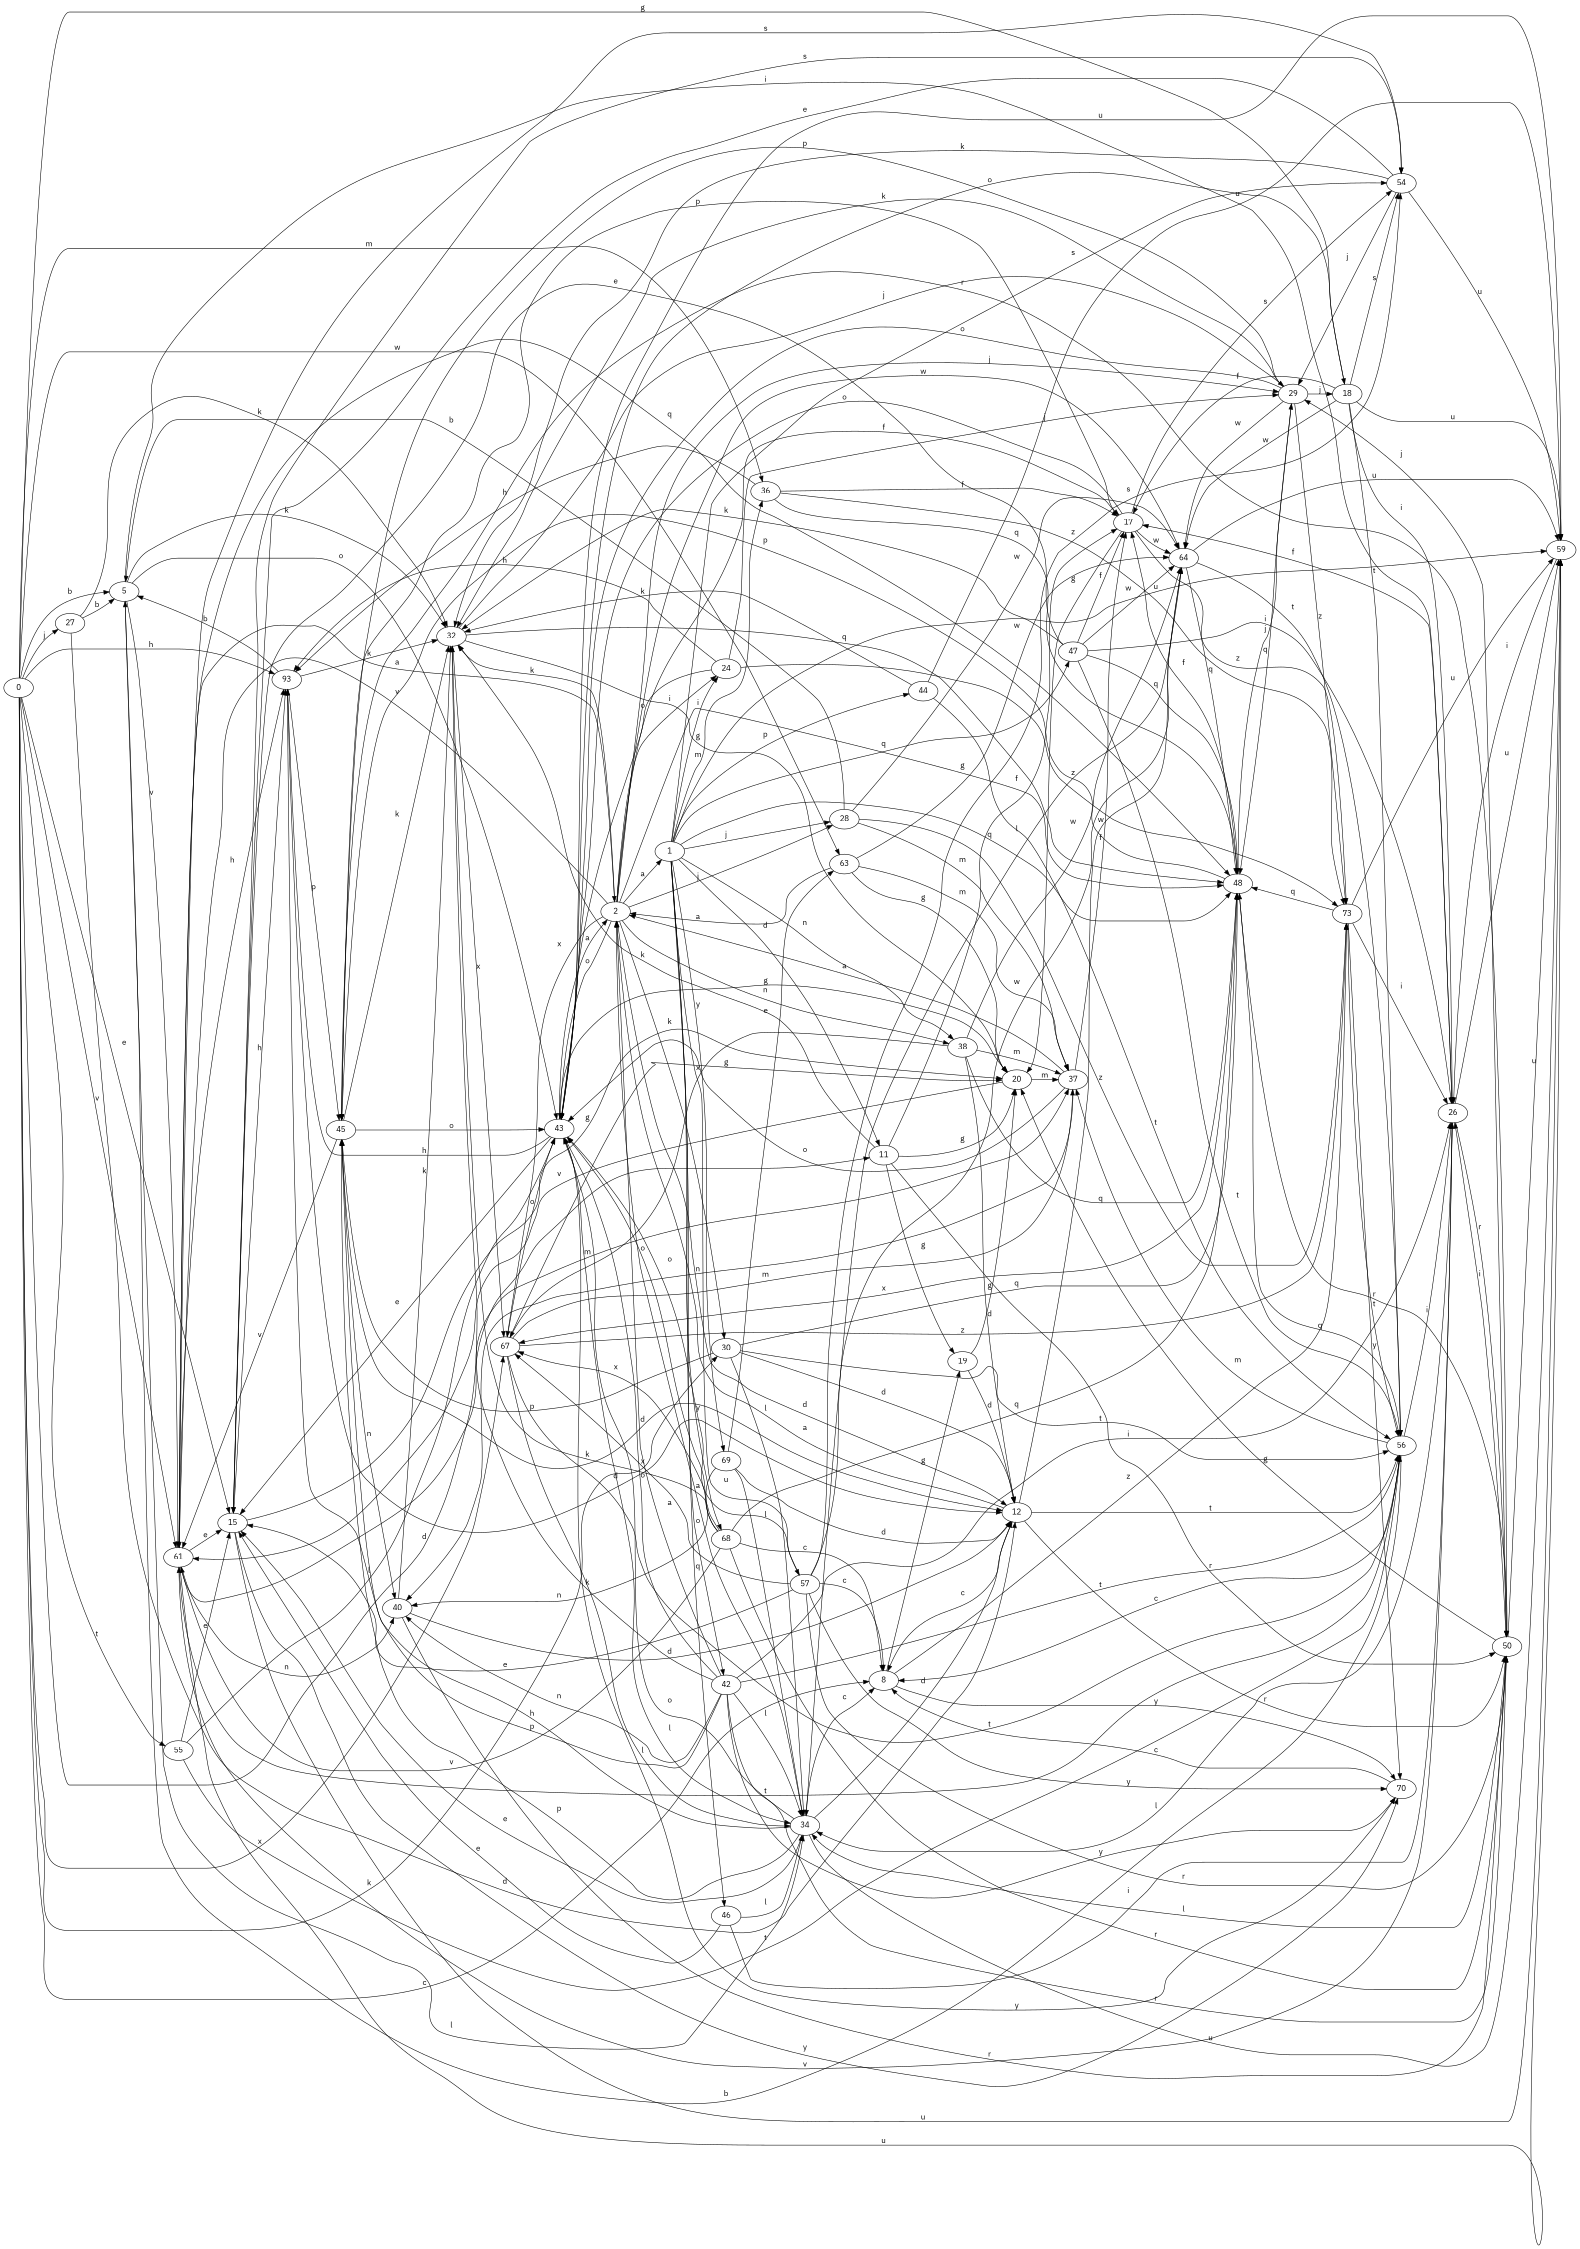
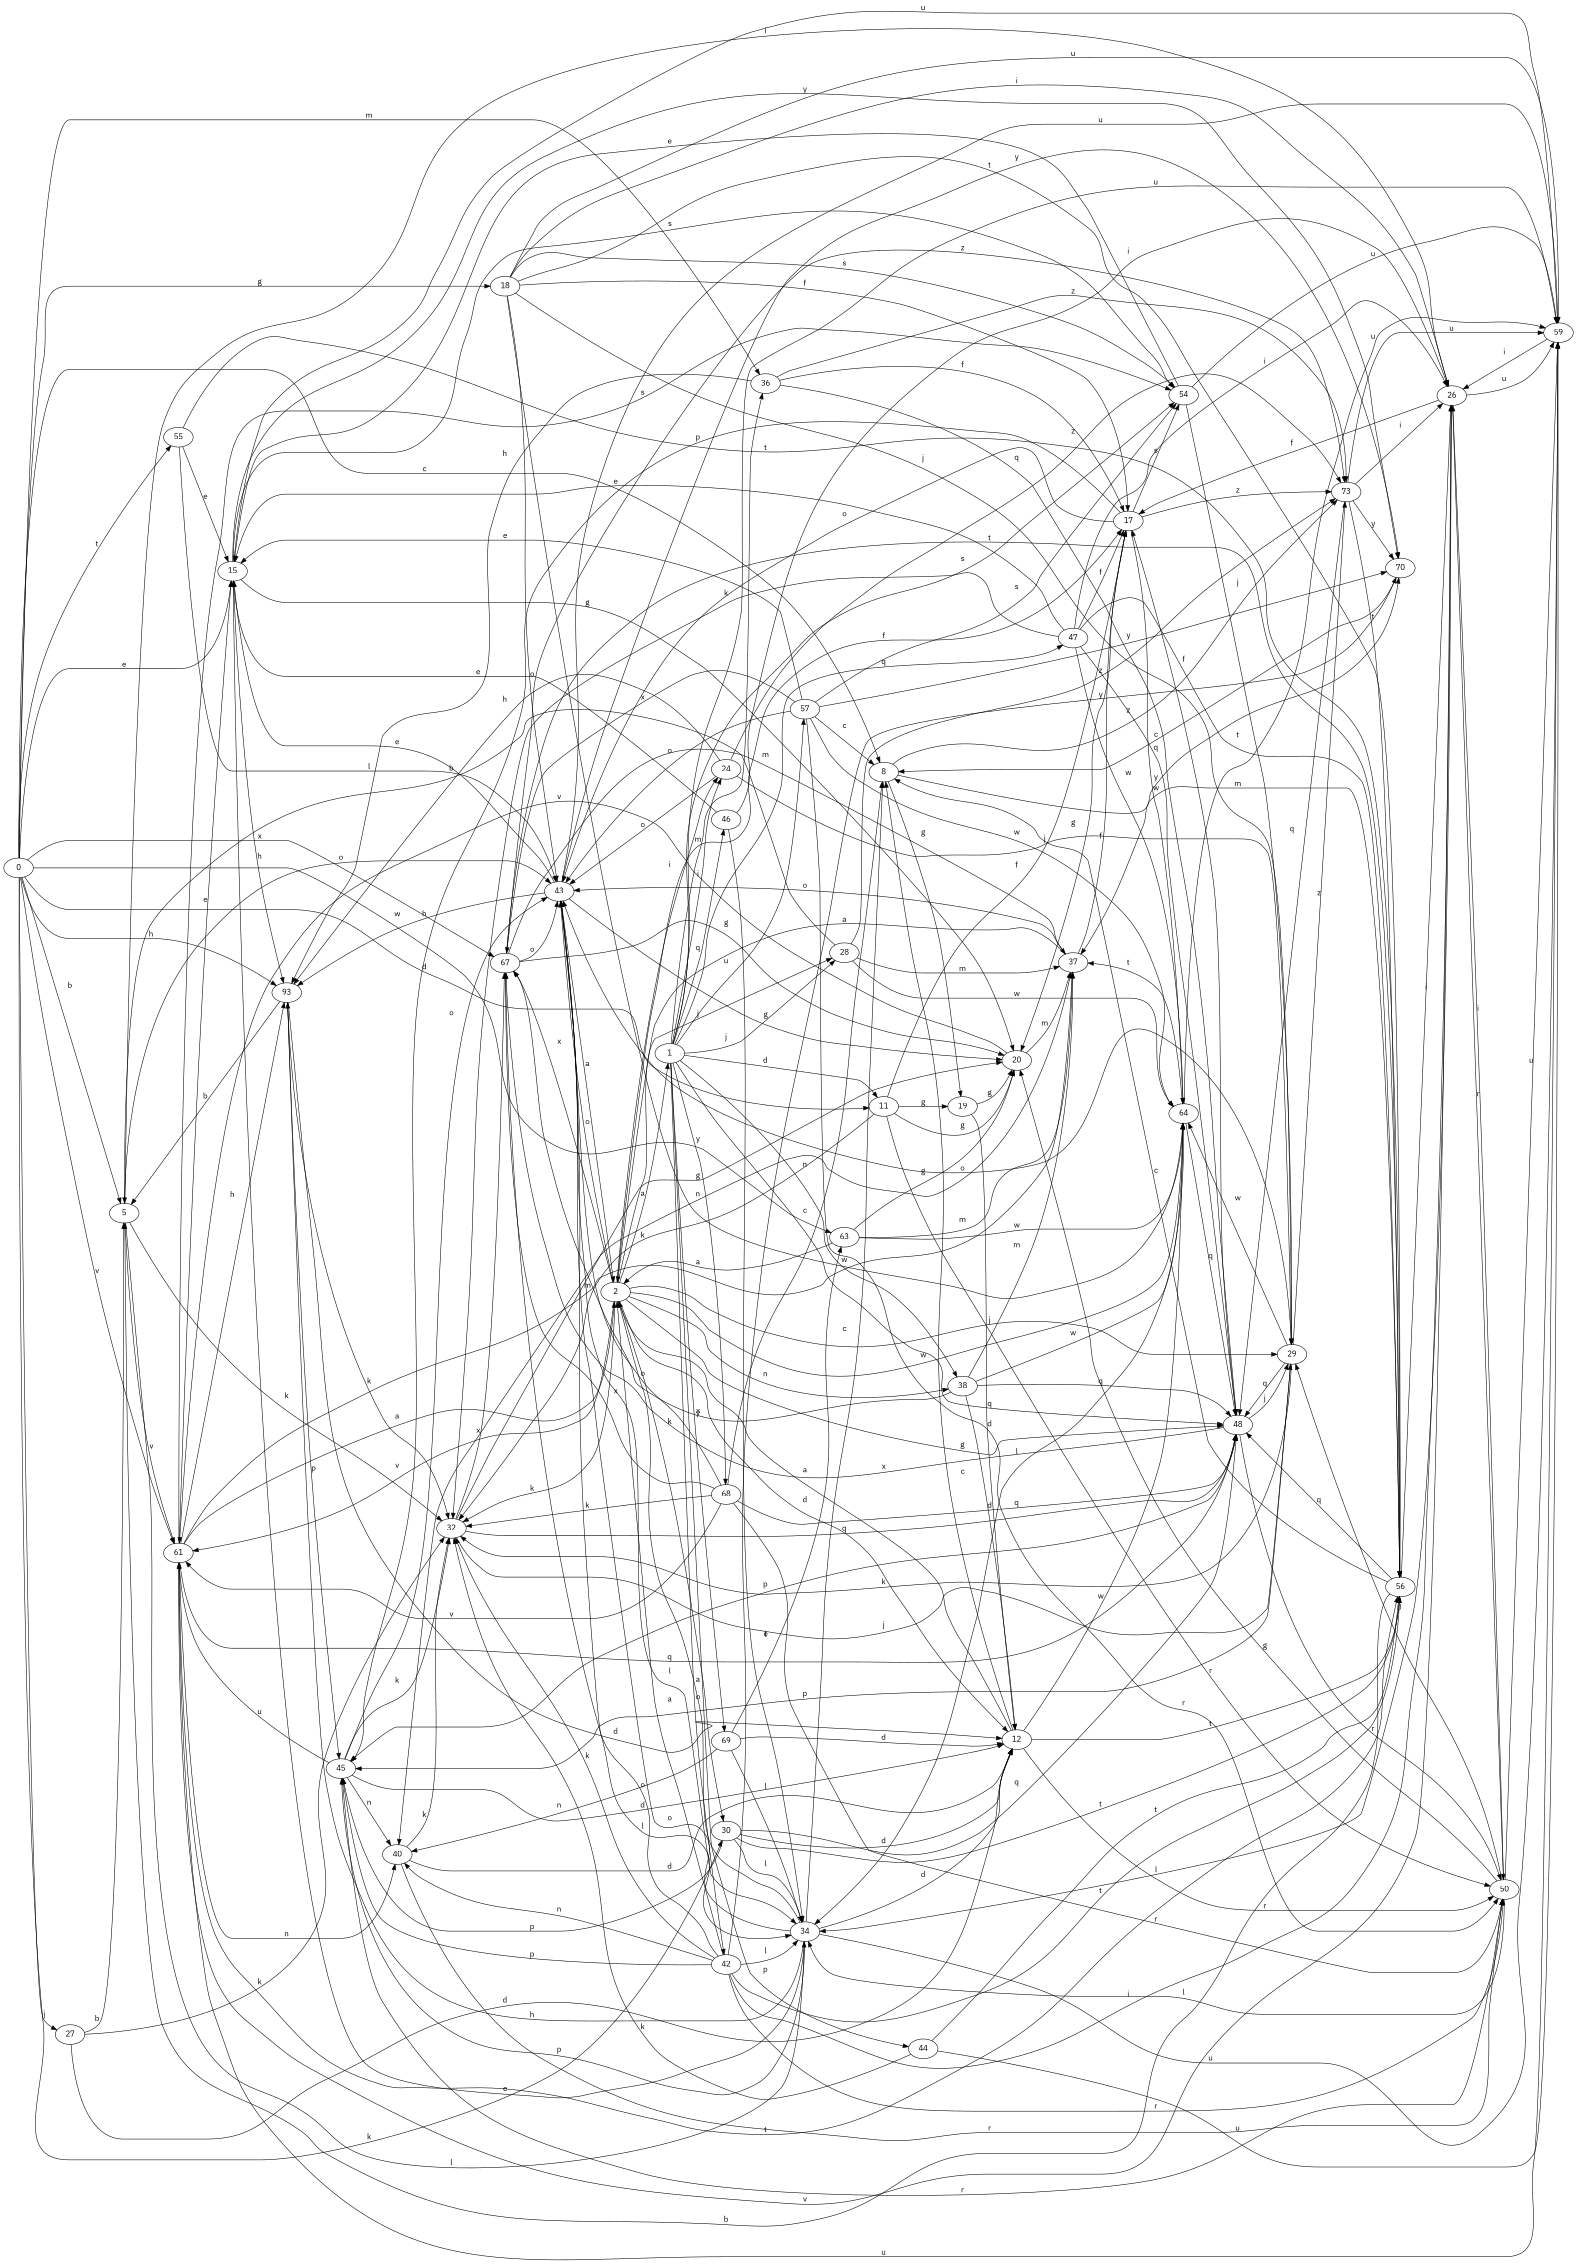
  strict digraph {
    fontname="IBM Plex Sans"
    rankdir=LR
    node [fontname="IBM Plex Sans"]
    edge [fontname="IBM Plex Sans"]
    0
    5
    8
    11
    15
    18
    n7 [label=93]
    27
    30
    36
    55
    61
    63
    67
    32
    43
    26
    34
    19
    70
    n21 [label=73]
    17
    20
    50
    54
    59
    29
    64
    56
    12
    45
    48
    2
    37
    40
    1
    24
    28
    38
    42
    44
    46
    47
    57
    68
    69
    0 -> 5 [label=b]
    0 -> 8 [label=c]
    0 -> 11 [label=d]
    0 -> 15 [label=e]
    0 -> 18 [label=g]
    0 -> n7 [label=h]
    0 -> 27 [label=j]
    0 -> 30 [label=k]
    0 -> 36 [label=m]
    0 -> 55 [label=t]
    0 -> 61 [label=v]
    0 -> 63 [label=w]
    0 -> 67 [label=x]
    5 -> 61 [label=v]
    5 -> 32 [label=k]
    5 -> 43 [label=o]
    5 -> 26 [label=i]
    5 -> 34 [label=l]
    8 -> 19 [label=g]
    8 -> 70 [label=y]
    8 -> n21 [label=z]
    11 -> 32 [label=k]
    11 -> 19 [label=g]
    11 -> 17 [label=f]
    11 -> 20 [label=g]
    11 -> 50 [label=r]
    15 -> n7 [label=h]
    15 -> 70 [label=y]
    15 -> 20 [label=g]
    15 -> 54 [label=s]
    15 -> 59 [label=u]
    18 -> 43 [label=o]
    18 -> 26 [label=i]
    18 -> 17 [label=f]
    18 -> 54 [label=s]
    18 -> 59 [label=u]
-   29 -> 18 [label=j]
+   18 -> 29 [label=j]
    18 -> 64 [label=w]
    18 -> 56 [label=t]
    n7 -> 5 [label=b]
    n7 -> 32 [label=k]
    n7 -> 12 [label=d]
    n7 -> 45 [label=p]
    27 -> 5 [label=b]
    27 -> 32 [label=k]
    27 -> 12 [label=d]
    30 -> 34 [label=l]
    30 -> 56 [label=t]
    30 -> 12 [label=d]
    30 -> 45 [label=p]
    30 -> 48 [label=q]
    36 -> n7 [label=h]
    36 -> n21 [label=z]
    36 -> 17 [label=f]
    36 -> 48 [label=q]
    55 -> 15 [label=e]
    55 -> 43 [label=l]
    55 -> 56 [label=t]
    61 -> 15 [label=e]
    61 -> n7 [label=h]
    61 -> 54 [label=s]
    61 -> 59 [label=u]
    61 -> 56 [label=t]
    61 -> 48 [label=q]
    61 -> 2 [label=a]
    61 -> 37 [label=m]
    61 -> 40 [label=n]
    63 -> 20 [label=g]
    63 -> 64 [label=w]
    63 -> 2 [label=a]
    63 -> 37 [label=m]
    67 -> 43 [label=o]
    67 -> 34 [label=l]
    67 -> n21 [label=z]
    67 -> 20 [label=g]
    67 -> 56 [label=t]
    67 -> 37 [label=m]
    32 -> 67 [label=x]
    32 -> 20 [label=g]
    32 -> 29 [label=j]
    32 -> 48 [label=q]
    43 -> 15 [label=e]
    43 -> n7 [label=h]
    43 -> 34 [label=l]
    43 -> 70 [label=y]
    43 -> 20 [label=g]
    43 -> 59 [label=u]
    43 -> 2 [label=a]
    26 -> 61 [label=v]
    26 -> 34 [label=l]
    26 -> 17 [label=f]
    26 -> 50 [label=r]
    26 -> 59 [label=u]
    34 -> 8 [label=c]
    34 -> 15 [label=e]
    34 -> n7 [label=h]
    34 -> 43 [label=o]
    34 -> 59 [label=u]
    34 -> 12 [label=d]
    34 -> 45 [label=p]
    34 -> 2 [label=a]
    19 -> 20 [label=g]
    19 -> 12 [label=d]
    70 -> 8 [label=c]
    n21 -> 26 [label=i]
    n21 -> 70 [label=y]
    n21 -> 59 [label=u]
    n21 -> 56 [label=t]
    n21 -> 48 [label=q]
    17 -> 43 [label=o]
    17 -> n21 [label=z]
    17 -> 20 [label=g]
    17 -> 54 [label=s]
    17 -> 64 [label=w]
    17 -> 45 [label=p]
    20 -> 61 [label=v]
    20 -> 37 [label=m]
    50 -> 26 [label=i]
    50 -> 34 [label=l]
    50 -> 20 [label=g]
    50 -> 59 [label=u]
    50 -> 29 [label=j]
    54 -> 15 [label=e]
-   54 -> 32 [label=k]
    54 -> 59 [label=u]
    54 -> 29 [label=j]
    59 -> 26 [label=i]
    29 -> 32 [label=k]
    29 -> 43 [label=o]
    29 -> n21 [label=z]
    29 -> 64 [label=w]
    29 -> 45 [label=p]
    29 -> 48 [label=q]
    64 -> 34 [label=l]
    64 -> 59 [label=u]
-   64 -> 56 [label=t]
+   64 -> 37 [label=t]
    64 -> 48 [label=q]
    56 -> 5 [label=b]
    56 -> 8 [label=c]
    56 -> 26 [label=i]
    56 -> 48 [label=q]
    56 -> 37 [label=m]
    12 -> 8 [label=c]
    12 -> 50 [label=r]
    12 -> 64 [label=w]
    12 -> 56 [label=t]
    12 -> 2 [label=a]
-   45 -> 61 [label=v]
+   45 -> 61 [label=u]
    45 -> 32 [label=k]
    45 -> 43 [label=o]
    45 -> 50 [label=r]
    45 -> 12 [label=d]
    45 -> 40 [label=n]
    48 -> 67 [label=x]
    48 -> 17 [label=f]
    48 -> 50 [label=r]
    48 -> 29 [label=j]
    48 -> 45 [label=p]
    2 -> 30 [label=k]
    2 -> 61 [label=v]
    2 -> 67 [label=x]
    2 -> 32 [label=k]
    2 -> 43 [label=o]
    2 -> 17 [label=f]
    2 -> 29 [label=j]
    2 -> 64 [label=w]
    2 -> 12 [label=d]
    2 -> 48 [label=g]
    2 -> 1 [label=a]
    2 -> 24 [label=i]
    2 -> 28 [label=j]
    2 -> 38 [label=n]
    37 -> 43 [label=o]
    37 -> 17 [label=f]
    37 -> 2 [label=a]
    37 -> 40 [label=n]
    40 -> 32 [label=k]
    40 -> 50 [label=r]
    40 -> 12 [label=d]
    1 -> 11 [label=d]
    1 -> 36 [label=m]
    1 -> 54 [label=s]
    1 -> 59 [label=u]
    1 -> 48 [label=q]
    1 -> 24 [label=i]
    1 -> 28 [label=j]
    1 -> 38 [label=n]
    1 -> 42 [label=o]
    1 -> 44 [label=p]
    1 -> 46 [label=q]
    1 -> 47 [label=q]
    1 -> 57 [label=u]
    1 -> 68 [label=y]
    1 -> 69 [label=y]
    24 -> n7 [label=h]
    24 -> 43 [label=o]
    24 -> n21 [label=z]
    24 -> 29 [label=j]
    28 -> 5 [label=b]
    28 -> n21 [label=z]
    28 -> 64 [label=w]
    28 -> 37 [label=m]
    38 -> 67 [label=x]
    38 -> 64 [label=w]
    38 -> 12 [label=d]
    38 -> 48 [label=q]
    38 -> 37 [label=m]
    42 -> 32 [label=k]
    42 -> 43 [label=o]
    42 -> 26 [label=i]
    42 -> 34 [label=l]
    42 -> 70 [label=y]
    42 -> 50 [label=r]
    42 -> 56 [label=t]
    42 -> 45 [label=p]
    42 -> 2 [label=a]
    42 -> 40 [label=n]
    44 -> 32 [label=k]
    44 -> 59 [label=u]
    44 -> 56 [label=t]
    46 -> 15 [label=e]
    46 -> 26 [label=i]
    46 -> 34 [label=l]
    47 -> 15 [label=e]
    47 -> 32 [label=k]
    47 -> 26 [label=i]
    47 -> 17 [label=f]
    47 -> 64 [label=w]
    47 -> 56 [label=t]
    47 -> 48 [label=q]
    57 -> 8 [label=c]
    57 -> 15 [label=e]
    57 -> 67 [label=x]
    57 -> 43 [label=o]
    57 -> 70 [label=y]
    57 -> 50 [label=r]
    57 -> 54 [label=s]
    57 -> 64 [label=w]
    68 -> 8 [label=c]
    68 -> 61 [label=v]
    68 -> 67 [label=x]
    68 -> 32 [label=k]
    68 -> 43 [label=o]
    68 -> 50 [label=r]
    68 -> 48 [label=q]
    69 -> 63 [label=e]
    69 -> 34 [label=l]
    69 -> 12 [label=d]
    69 -> 40 [label=n]
  }
